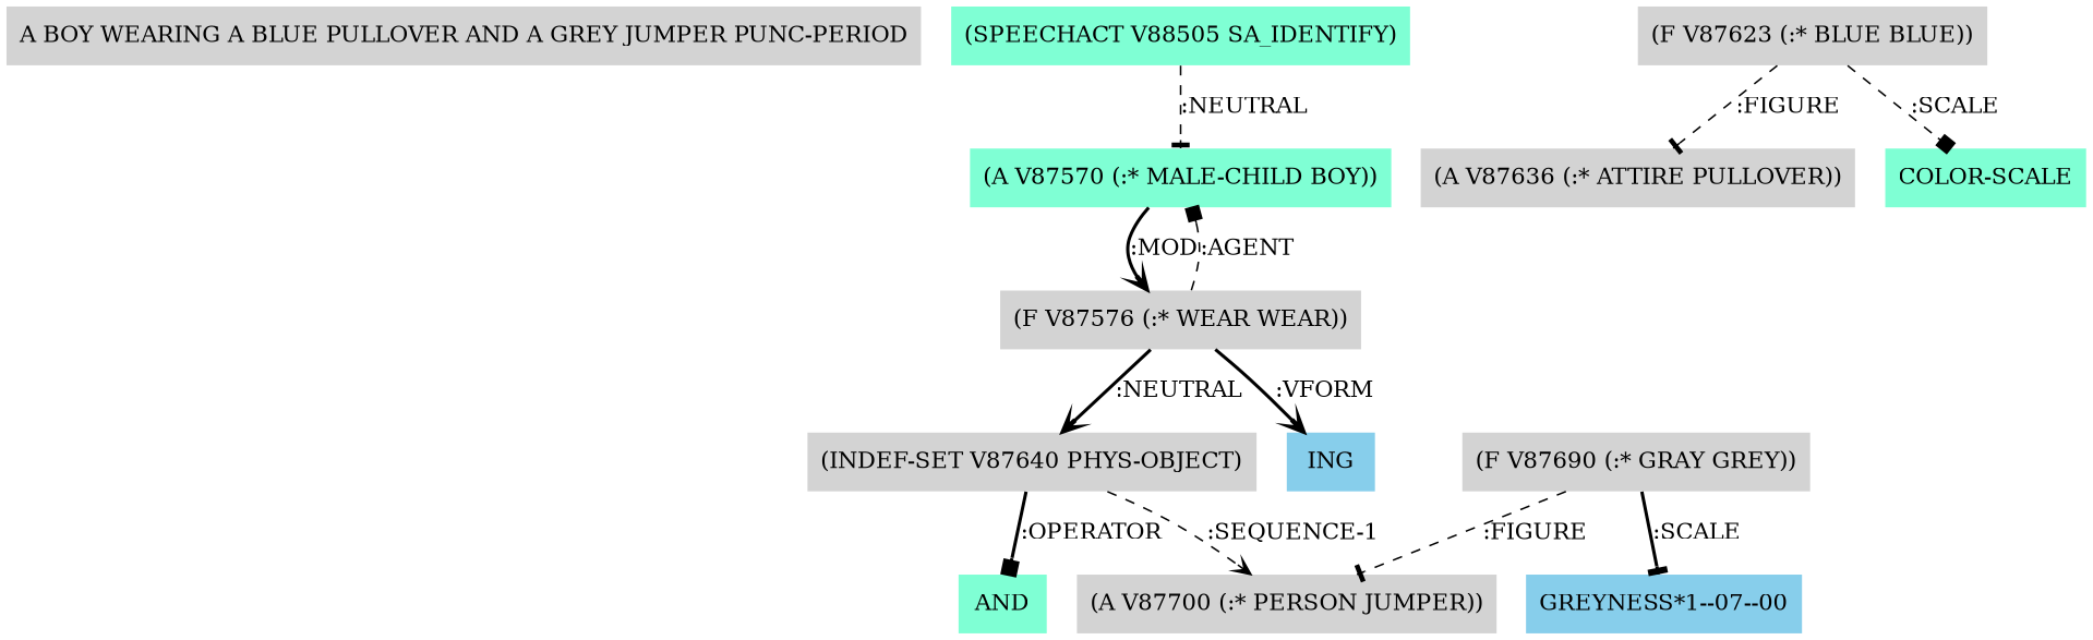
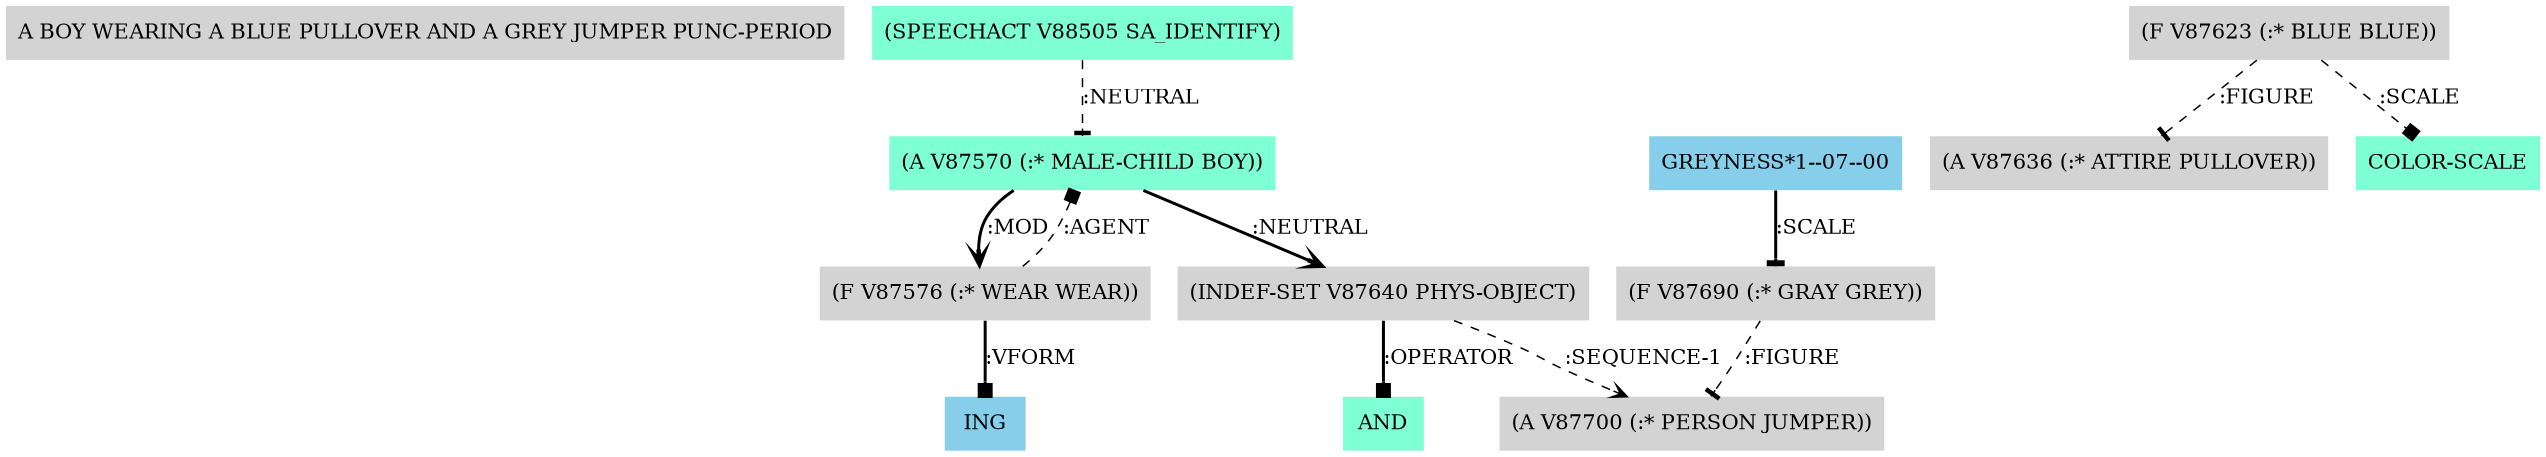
  digraph {
    node [color=darkorange fillcolor=lightgrey shape=none style=filled]
    edge [arrowhead=tee style=dashed]
    "A BOY WEARING A BLUE PULLOVER AND A GREY JUMPER PUNC-PERIOD" [color=black]
    n2 [color=purple fillcolor=aquamarine label="(SPEECHACT V88505 SA_IDENTIFY)"]
    n3 [fillcolor=aquamarine label="(A V87570 (:* MALE-CHILD BOY))"]
    n4 [label="(F V87576 (:* WEAR WEAR))"]
    n5 [label="(INDEF-SET V87640 PHYS-OBJECT)"]
    n6 [color=purple fillcolor=skyblue label=ING]
    n7 [fillcolor=aquamarine label=AND]
    n8 [color=purple label="(A V87700 (:* PERSON JUMPER))"]
    n9 [label="(A V87636 (:* ATTIRE PULLOVER))"]
    n10 [color=deeppink label="(F V87623 (:* BLUE BLUE))"]
    n11 [color=deeppink fillcolor=aquamarine label="COLOR-SCALE"]
    n12 [color=deeppink label="(F V87690 (:* GRAY GREY))"]
    n13 [color=purple fillcolor=skyblue label="GREYNESS*1--07--00"]
    n2 -> n3 [label=":NEUTRAL"]
    n3 -> n4 [arrowhead=vee label=":MOD" style=bold]
    n4 -> n3 [arrowhead=box label=":AGENT"]
-   n4 -> n5 [arrowhead=vee label=":NEUTRAL" style=bold]
-   n4 -> n6 [arrowhead=vee label=":VFORM" style=bold]
+   n3 -> n5 [arrowhead=vee label=":NEUTRAL" style=bold]
+   n4 -> n6 [arrowhead=box label=":VFORM" style=bold]
    n5 -> n7 [arrowhead=box label=":OPERATOR" style=bold]
    n5 -> n8 [arrowhead=vee label=":SEQUENCE-1"]
    n10 -> n9 [label=":FIGURE"]
    n10 -> n11 [arrowhead=box label=":SCALE"]
    n12 -> n8 [label=":FIGURE"]
-   n12 -> n13 [label=":SCALE" style=bold]
+   n13 -> n12 [label=":SCALE" style=bold]
  }
